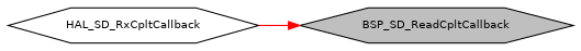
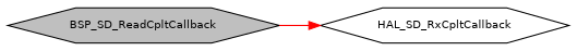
  digraph {
    rankdir=RL
    fontname="DejaVu Sans"
    node [color=black fontname="DejaVu Sans" fontsize=10 shape=hexagon style=filled]
    n1 [fillcolor=grey75 fontcolor=black height=0.2 label=BSP_SD_ReadCpltCallback width=0.4]
    n2 [fillcolor=white height=0.2 label=HAL_SD_RxCpltCallback width=0.4]
-   n1 -> n2 [color=red dir=back fontname="DejaVu Sans" fontsize=10 labelfontname=Helvetica labelfontsize=10 style=solid]
+   n2 -> n1 [color=red dir=back fontname="DejaVu Sans" fontsize=10 labelfontname=Helvetica labelfontsize=10 style=solid]
  }
